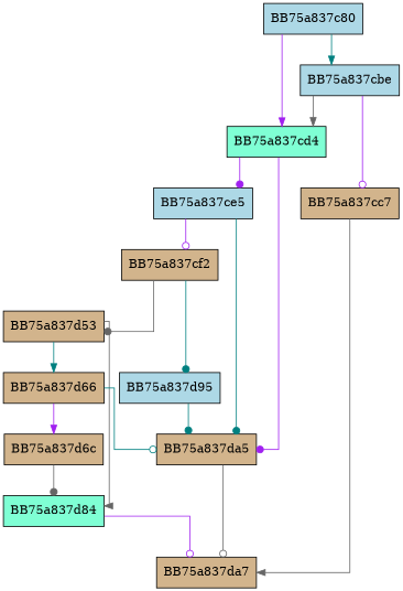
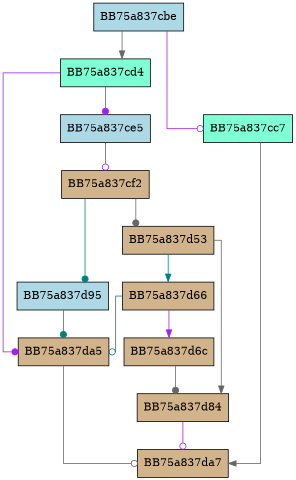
  digraph {
    fontname="DejaVu Serif"
    splines=ortho
    node [fillcolor=tan fontname="DejaVu Serif" shape=box style=filled]
    edge [arrowhead=normal color=purple fontname="DejaVu Serif"]
-   BB75a837c80 [fillcolor=lightblue]
    BB75a837cd4 [fillcolor=aquamarine]
    BB75a837cbe [fillcolor=lightblue]
    BB75a837da5
    BB75a837ce5 [fillcolor=lightblue]
-   BB75a837cc7
+   BB75a837cc7 [fillcolor=aquamarine]
    BB75a837da7
    BB75a837cf2
    BB75a837d95 [fillcolor=lightblue]
    BB75a837d53
-   BB75a837d84 [fillcolor=aquamarine]
+   BB75a837d84
    BB75a837d66
    BB75a837d6c
-   BB75a837c80 -> BB75a837cd4
-   BB75a837c80 -> BB75a837cbe [color=teal]
    BB75a837cd4 -> BB75a837da5 [arrowhead=dot]
    BB75a837cd4 -> BB75a837ce5 [arrowhead=dot]
    BB75a837cbe -> BB75a837cd4 [color=gray40]
    BB75a837cbe -> BB75a837cc7 [arrowhead=odot]
    BB75a837da5 -> BB75a837da7 [arrowhead=odot color=gray40]
-   BB75a837ce5 -> BB75a837da5 [arrowhead=dot color=teal]
    BB75a837ce5 -> BB75a837cf2 [arrowhead=odot]
    BB75a837cc7 -> BB75a837da7 [color=gray40]
    BB75a837cf2 -> BB75a837d95 [arrowhead=dot color=teal]
    BB75a837cf2 -> BB75a837d53 [arrowhead=dot color=gray40]
    BB75a837d95 -> BB75a837da5 [arrowhead=dot color=teal]
    BB75a837d53 -> BB75a837d84 [color=gray40]
    BB75a837d53 -> BB75a837d66 [color=teal]
    BB75a837d84 -> BB75a837da7 [arrowhead=odot]
    BB75a837d66 -> BB75a837da5 [arrowhead=odot color=teal]
    BB75a837d66 -> BB75a837d6c
    BB75a837d6c -> BB75a837d84 [arrowhead=dot color=gray40]
  }
